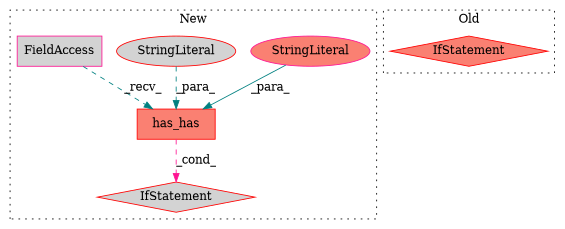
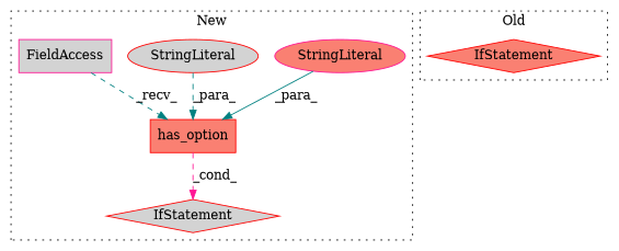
  digraph {
    node [a=25 l="4,2" shape=box style=filled fillcolor=salmon color=red]
    edge [color=teal style=dashed]
-   n1 [a=32 l="11,1" label=has_has s="1164,1194"]
+   n1 [a=32 l="11,1" label=has_option s="1164,1194"]
    n2 [label=IfStatement s="1156,1195" shape=diamond fillcolor=lightgrey]
    n3 [a=45 l=9 label=StringLiteral s=1185 shape=ellipse color=deeppink]
    n4 [a=45 l=9 label=StringLiteral s=1175 shape=ellipse fillcolor=lightgrey]
    n5 [a=22 l=3 label=FieldAccess s=1160 fillcolor=lightgrey color=deeppink]
    n6 [label=IfStatement s="1182,1217" shape=diamond]
    subgraph cluster_1 {
      label=New
      style=dotted
      n1
      n2
      n3
      n4
      n5
    }
    subgraph cluster_2 {
      label=Old
      style=dotted
      n6
    }
    n1 -> n2 [label=_cond_ color=deeppink]
    n3 -> n1 [label=_para_ style=solid]
    n4 -> n1 [label=_para_]
    n5 -> n1 [label=_recv_]
  }
